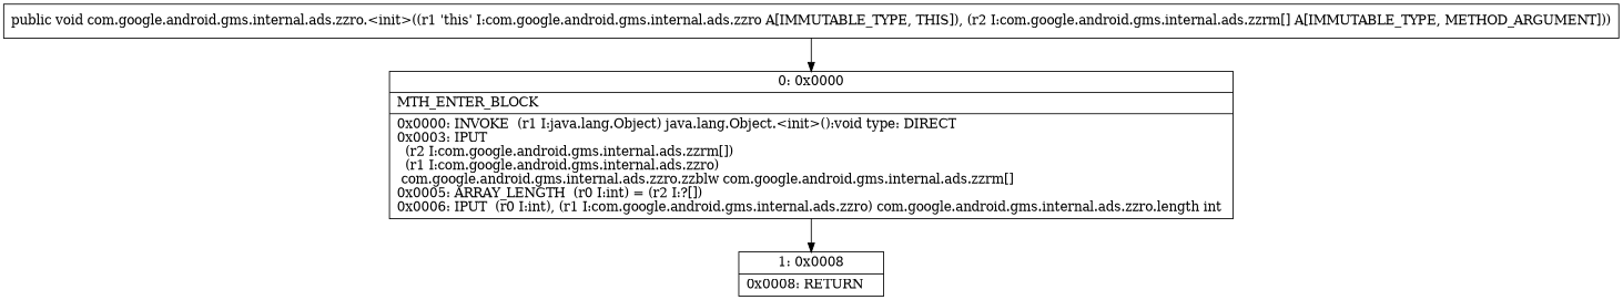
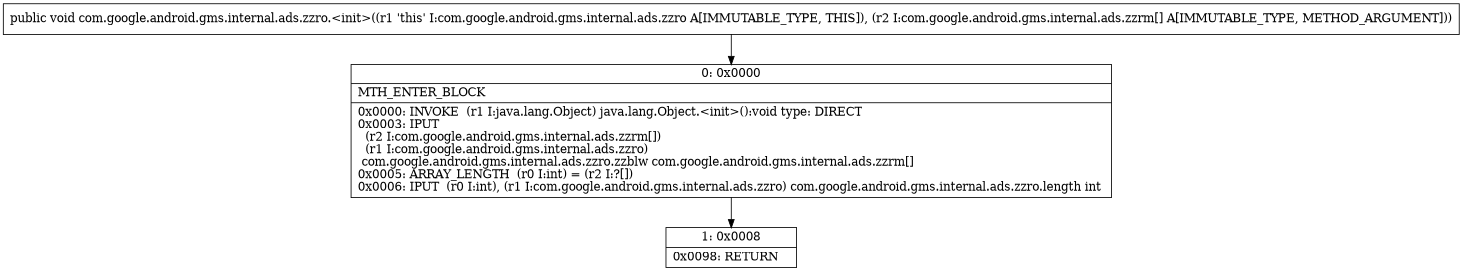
  digraph {
    node [shape=record]
    n1 [label="{0\:\ 0x0000|MTH_ENTER_BLOCK\l|0x0000: INVOKE  (r1 I:java.lang.Object) java.lang.Object.\<init\>():void type: DIRECT \l0x0003: IPUT  \l  (r2 I:com.google.android.gms.internal.ads.zzrm[])\l  (r1 I:com.google.android.gms.internal.ads.zzro)\l com.google.android.gms.internal.ads.zzro.zzblw com.google.android.gms.internal.ads.zzrm[] \l0x0005: ARRAY_LENGTH  (r0 I:int) = (r2 I:?[]) \l0x0006: IPUT  (r0 I:int), (r1 I:com.google.android.gms.internal.ads.zzro) com.google.android.gms.internal.ads.zzro.length int \l}"]
-   n2 [label="{1\:\ 0x0008|0x0008: RETURN   \l}"]
+   n2 [label="{1\:\ 0x0008|0x0098: RETURN   \l}"]
    n3 [label="{public void com.google.android.gms.internal.ads.zzro.\<init\>((r1 'this' I:com.google.android.gms.internal.ads.zzro A[IMMUTABLE_TYPE, THIS]), (r2 I:com.google.android.gms.internal.ads.zzrm[] A[IMMUTABLE_TYPE, METHOD_ARGUMENT])) }"]
    n1 -> n2
    n3 -> n1
  }
